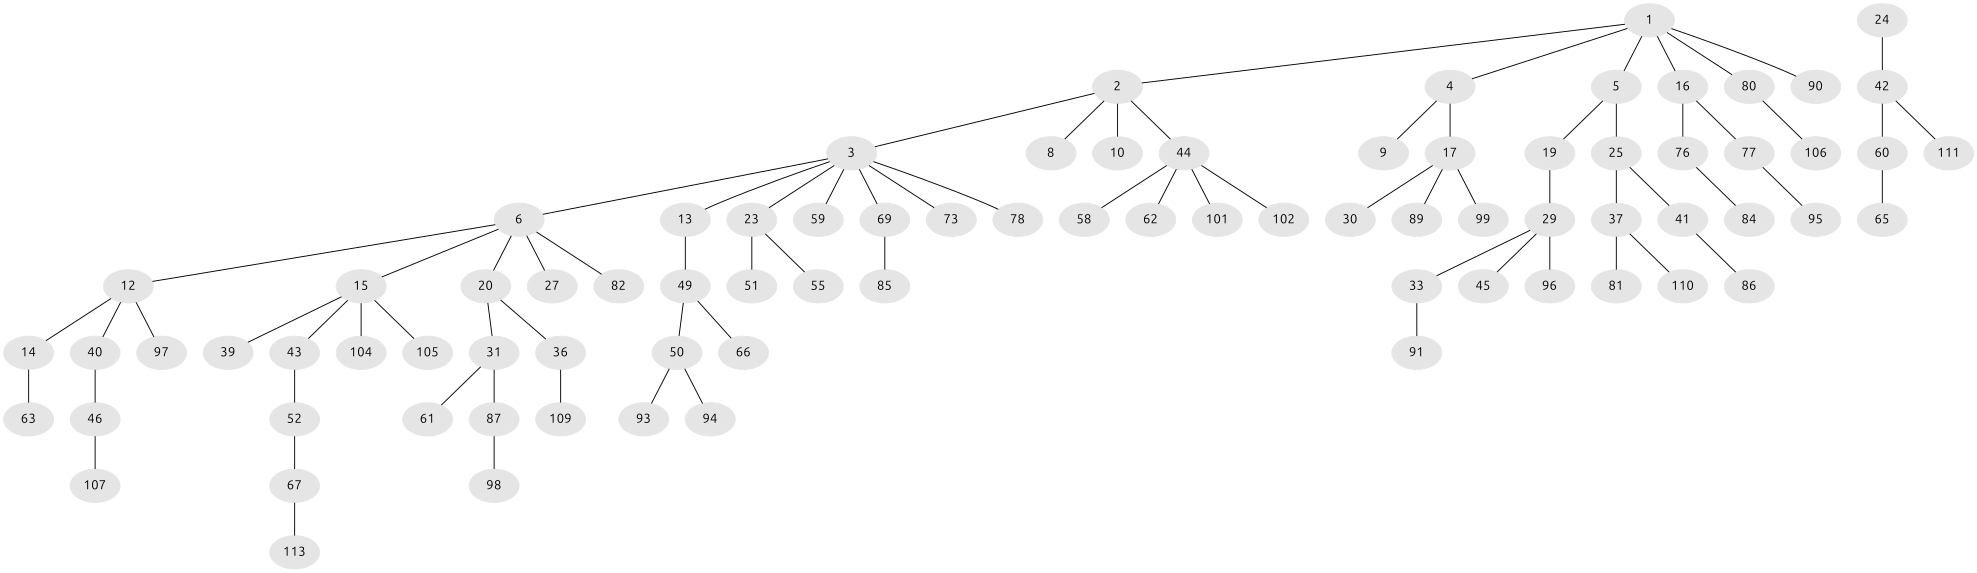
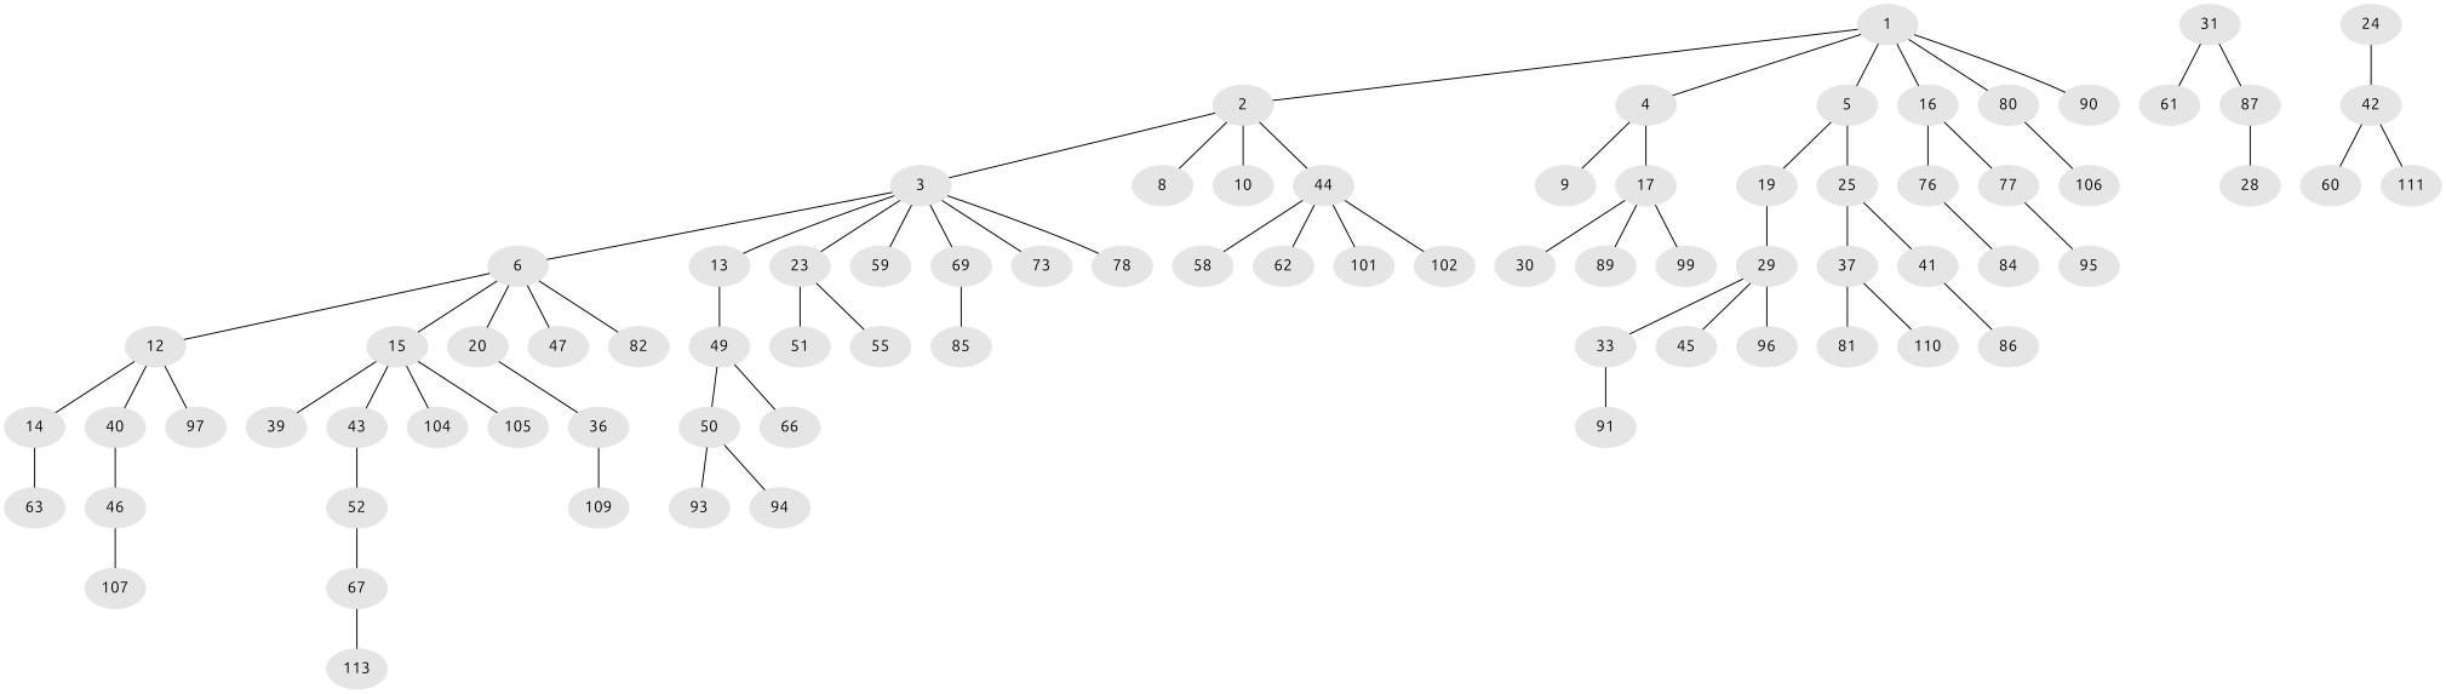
  graph {
    fontname=Ubuntu
    node [color=gray90 fontname=Ubuntu style=filled]
    edge [fontname=Ubuntu]
    1 [super="+18"]
    2 [super="+32"]
    4 [super="+12"]
    5 [super="+22"]
    16 [super="+112"]
    80 [super="+100"]
    90
    3 [super="+7"]
    8 [super="+34"]
    10 [super="+92"]
    44 [super="+48"]
    9
    17 [super="+54"]
    19 [super="+21"]
    25 [super="+26"]
    n16 [label=76 super="+76"]
    77
    106
    6 [super="+47"]
    13
    23 [super="+38"]
    59
    69 [super="+103"]
    73
    78
    58
    62
    101
    102
    n30 [label=12 super="+28"]
    15 [super="+88"]
    20 [super="+53"]
-   27
+   27 [label=47]
    82
    49
    51 [super="+79"]
    55
    85
    30
    89
    99
    29
    37 [super="+57"]
    41 [super="+56"]
    14 [super="+35"]
    40
    97
    39
    43
    104
    105
    31 [super="+70"]
    36 [super="+83"]
    24
    42
    63
    46 [super="+64"]
    50 [super="+68"]
    66
    52
    84
    95 [super="+108"]
    33 [super="+71"]
    45
    96
    61
    87
    109
    60
    111
    81
    110
    86
    91
-   98
+   98 [label=28]
    107
-   65 [super="+74"]
    67 [super="+72"]
    93
    94
    113
    1 -- 2
    1 -- 4
    1 -- 5
    1 -- 16
    1 -- 80
    1 -- 90
    2 -- 3
    2 -- 8
    2 -- 10
    2 -- 44
    4 -- 9
    4 -- 17
    5 -- 19
    5 -- 25
    16 -- n16
    16 -- 77
    80 -- 106
    3 -- 6
    3 -- 13
    3 -- 23
    3 -- 59
    3 -- 69
    3 -- 73
    3 -- 78
    44 -- 58
    44 -- 62
    44 -- 101
    44 -- 102
    17 -- 30
    17 -- 89
    17 -- 99
    19 -- 29
    25 -- 37
    25 -- 41
    n16 -- 84
    77 -- 95
    6 -- n30
    6 -- 15
    6 -- 20
    6 -- 27
    6 -- 82
    13 -- 49
    23 -- 51
    23 -- 55
    69 -- 85
    n30 -- 14
    n30 -- 40
    n30 -- 97
    15 -- 39
    15 -- 43
    15 -- 104
    15 -- 105
-   20 -- 31
    20 -- 36
    49 -- 50
    49 -- 66
    29 -- 33
    29 -- 45
    29 -- 96
    37 -- 81
    37 -- 110
    41 -- 86
    14 -- 63
    40 -- 46
    43 -- 52
    31 -- 61
    31 -- 87
    36 -- 109
    24 -- 42
    42 -- 60
    42 -- 111
    46 -- 107
    50 -- 93
    50 -- 94
    52 -- 67
    33 -- 91
    87 -- 98
-   60 -- 65
    67 -- 113
  }
